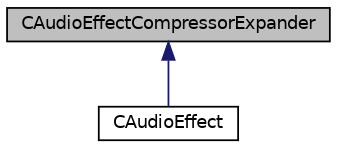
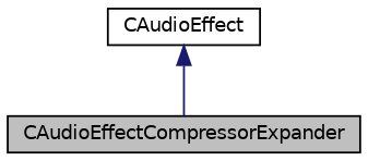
  digraph {
    node [color=black fontname=Helvetica fontsize=10 shape=record style=filled]
    n1 [fillcolor=grey75 fontcolor=black height=0.2 label=CAudioEffectCompressorExpander width=0.4]
    n2 [fillcolor=white height=0.2 label=CAudioEffect width=0.4]
-   n1 -> n2 [color=midnightblue dir=back fontname=Helvetica fontsize=10 labelfontname=Helvetica labelfontsize=10 style=solid]
+   n2 -> n1 [color=midnightblue dir=back fontname=Helvetica fontsize=10 labelfontname=Helvetica labelfontsize=10 style=solid]
  }
